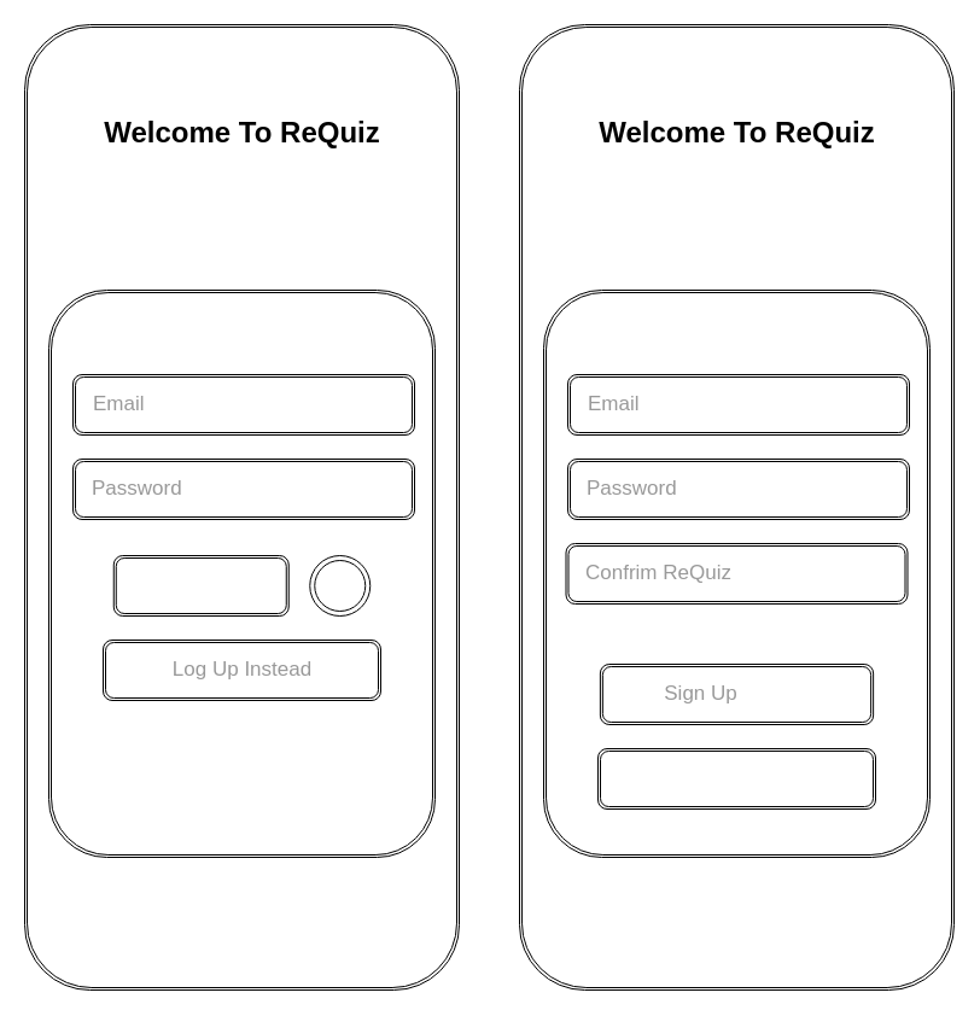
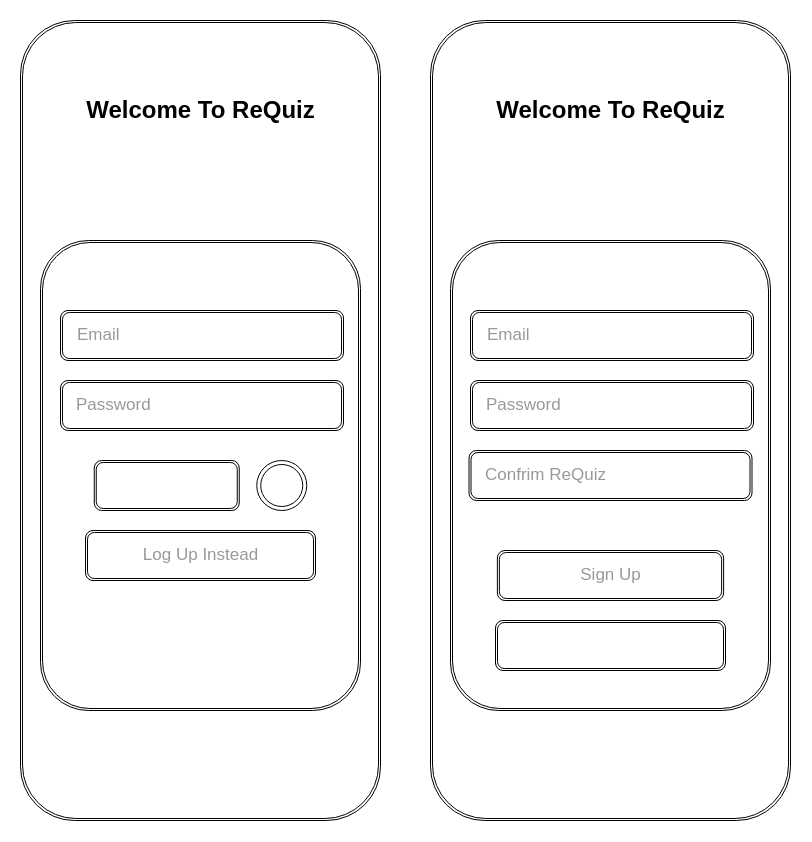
  <mxCell id="0" />
  <mxCell id="1" parent="0" />
  <mxCell id="2" value="" style="shape=ext;double=1;rounded=1;whiteSpace=wrap;html=1;" parent="1" vertex="1"><mxGeometry x="20" y="20" width="360" height="800" as="geometry" /></mxCell>
  <mxCell id="3" value="Welcome To ReQuiz" style="text;strokeColor=none;fillColor=none;html=1;fontSize=24;fontStyle=1;verticalAlign=middle;align=center;" parent="1" vertex="1"><mxGeometry x="75" y="90" width="250" height="40" as="geometry" /></mxCell>
  <mxCell id="4" value="" style="shape=ext;double=1;rounded=1;whiteSpace=wrap;html=1;" parent="1" vertex="1"><mxGeometry x="40" y="240" width="320" height="470" as="geometry" /></mxCell>
  <mxCell id="5" value="" style="shape=ext;double=1;rounded=1;whiteSpace=wrap;html=1;" parent="1" vertex="1"><mxGeometry x="60" y="310" width="283" height="50" as="geometry" /></mxCell>
  <mxCell id="6" value="" style="shape=ext;double=1;rounded=1;whiteSpace=wrap;html=1;" parent="1" vertex="1"><mxGeometry x="60" y="380" width="283" height="50" as="geometry" /></mxCell>
  <mxCell id="7" value="Email" style="text;strokeColor=none;fillColor=none;html=1;fontSize=17;fontStyle=0;verticalAlign=middle;align=left;fontColor=#999999;" parent="1" vertex="1"><mxGeometry x="75" y="315" width="255" height="40" as="geometry" /></mxCell>
  <mxCell id="8" value="Password" style="text;strokeColor=none;fillColor=none;html=1;fontSize=17;fontStyle=0;verticalAlign=middle;align=left;fontColor=#999999;" parent="1" vertex="1"><mxGeometry x="74" y="385" width="255" height="40" as="geometry" /></mxCell>
  <mxCell id="9" value="" style="shape=ext;double=1;rounded=1;whiteSpace=wrap;html=1;fontSize=17;fontColor=#999999;" parent="1" vertex="1"><mxGeometry x="93.75" y="460" width="145" height="50" as="geometry" /></mxCell>
  <mxCell id="10" value="" style="shape=ext;double=1;rounded=1;whiteSpace=wrap;html=1;fontSize=17;fontColor=#999999;" parent="1" vertex="1"><mxGeometry x="85" y="530" width="230" height="50" as="geometry" /></mxCell>
  <mxCell id="11" value="Log Up Instead" style="text;strokeColor=none;fillColor=none;html=1;fontSize=17;fontStyle=0;verticalAlign=middle;align=center;fontColor=#999999;" parent="1" vertex="1"><mxGeometry x="157.5" y="535" width="85" height="40" as="geometry" /></mxCell>
  <mxCell id="12" value="" style="ellipse;shape=doubleEllipse;whiteSpace=wrap;html=1;aspect=fixed;fontSize=17;fontColor=#999999;" parent="1" vertex="1"><mxGeometry x="256.25" y="460" width="50" height="50" as="geometry" /></mxCell>
  <mxCell id="13" value="" style="shape=ext;double=1;rounded=1;whiteSpace=wrap;html=1;" parent="1" vertex="1"><mxGeometry x="430" y="20" width="360" height="800" as="geometry" /></mxCell>
  <mxCell id="14" value="Welcome To ReQuiz" style="text;strokeColor=none;fillColor=none;html=1;fontSize=24;fontStyle=1;verticalAlign=middle;align=center;" parent="1" vertex="1"><mxGeometry x="485" y="90" width="250" height="40" as="geometry" /></mxCell>
  <mxCell id="15" value="" style="shape=ext;double=1;rounded=1;whiteSpace=wrap;html=1;" parent="1" vertex="1"><mxGeometry x="450" y="240" width="320" height="470" as="geometry" /></mxCell>
  <mxCell id="16" value="" style="shape=ext;double=1;rounded=1;whiteSpace=wrap;html=1;" parent="1" vertex="1"><mxGeometry x="470" y="310" width="283" height="50" as="geometry" /></mxCell>
  <mxCell id="17" value="" style="shape=ext;double=1;rounded=1;whiteSpace=wrap;html=1;" parent="1" vertex="1"><mxGeometry x="470" y="380" width="283" height="50" as="geometry" /></mxCell>
  <mxCell id="18" value="Email" style="text;strokeColor=none;fillColor=none;html=1;fontSize=17;fontStyle=0;verticalAlign=middle;align=left;fontColor=#999999;" parent="1" vertex="1"><mxGeometry x="485" y="315" width="255" height="40" as="geometry" /></mxCell>
  <mxCell id="19" value="Password" style="text;strokeColor=none;fillColor=none;html=1;fontSize=17;fontStyle=0;verticalAlign=middle;align=left;fontColor=#999999;" parent="1" vertex="1"><mxGeometry x="484" y="385" width="255" height="40" as="geometry" /></mxCell>
  <mxCell id="20" value="" style="shape=ext;double=1;rounded=1;whiteSpace=wrap;html=1;fontSize=17;fontColor=#999999;" parent="1" vertex="1"><mxGeometry x="496.88" y="550" width="226.25" height="50" as="geometry" /></mxCell>
- <mxCell id="21" value="Sign Up" style="text;strokeColor=none;fillColor=none;html=1;fontSize=17;fontStyle=0;verticalAlign=middle;align=center;fontColor=#999999;" parent="1" vertex="1"><mxGeometry x="535" y="555" width="90" height="40" as="geometry" /></mxCell>
+ <mxCell id="21" value="Sign Up" style="text;strokeColor=none;fillColor=none;html=1;fontSize=17;fontStyle=0;verticalAlign=middle;align=center;fontColor=#999999;" parent="1" vertex="1"><mxGeometry x="565" y="555" width="90" height="40" as="geometry" /></mxCell>
  <mxCell id="22" value="" style="shape=ext;double=1;rounded=1;whiteSpace=wrap;html=1;fontSize=17;fontColor=#999999;" parent="1" vertex="1"><mxGeometry x="495" y="620" width="230" height="50" as="geometry" /></mxCell>
  <mxCell id="23" value="" style="shape=ext;double=1;rounded=1;whiteSpace=wrap;html=1;" parent="1" vertex="1"><mxGeometry x="468.5" y="450" width="283" height="50" as="geometry" /></mxCell>
  <mxCell id="24" value="Confrim ReQuiz" style="text;strokeColor=none;fillColor=none;html=1;fontSize=17;fontStyle=0;verticalAlign=middle;align=left;fontColor=#999999;" parent="1" vertex="1"><mxGeometry x="482.5" y="455" width="255" height="40" as="geometry" /></mxCell>
